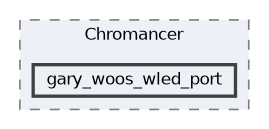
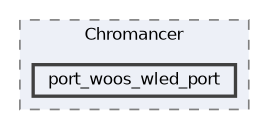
  digraph {
    compound=true
-   n1 [color=grey25 fillcolor="#edf0f7" fontname=Helvetica fontsize=10 height=0.2 label=gary_woos_wled_port shape=box style="filled,bold" width=0.4]
+   n1 [color=grey25 fillcolor="#edf0f7" fontname=Helvetica fontsize=10 height=0.2 label=port_woos_wled_port shape=box style="filled,bold" width=0.4]
    subgraph cluster_1 {
      bgcolor="#edf0f7"
      fontname=Helvetica
      fontsize=10
      label=Chromancer
      pencolor=grey50
      style="filled,dashed"
      n1
    }
  }
